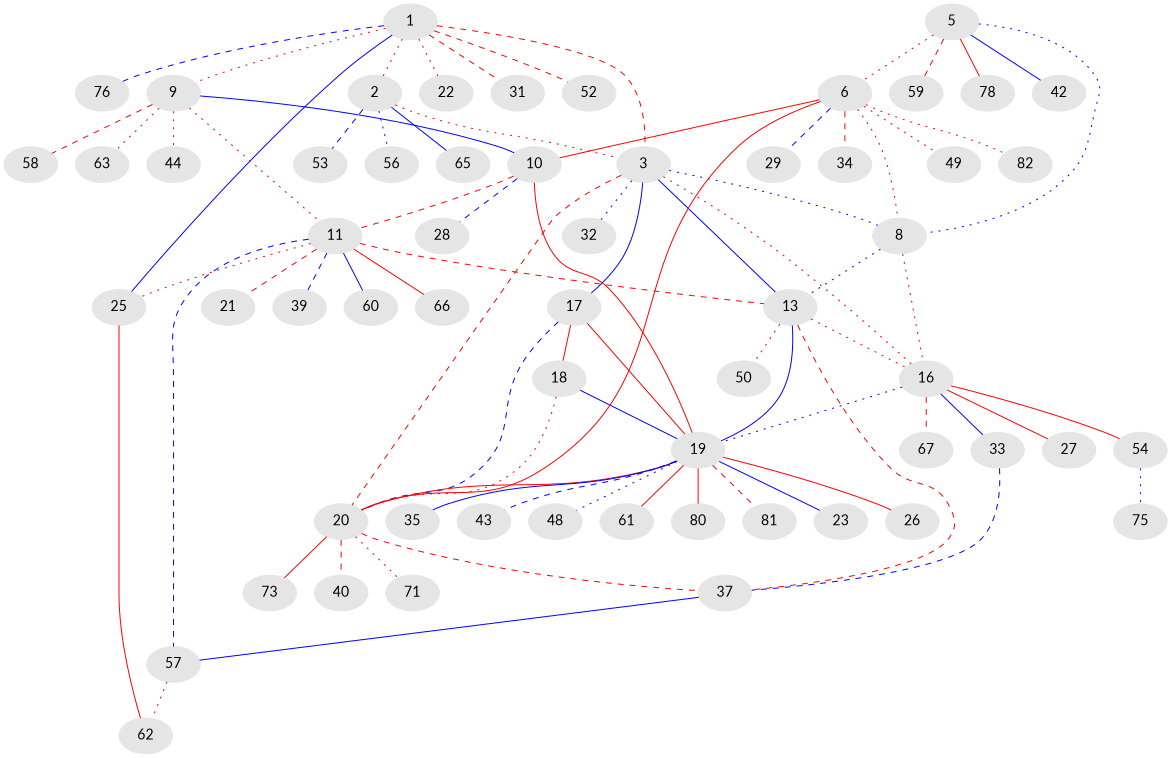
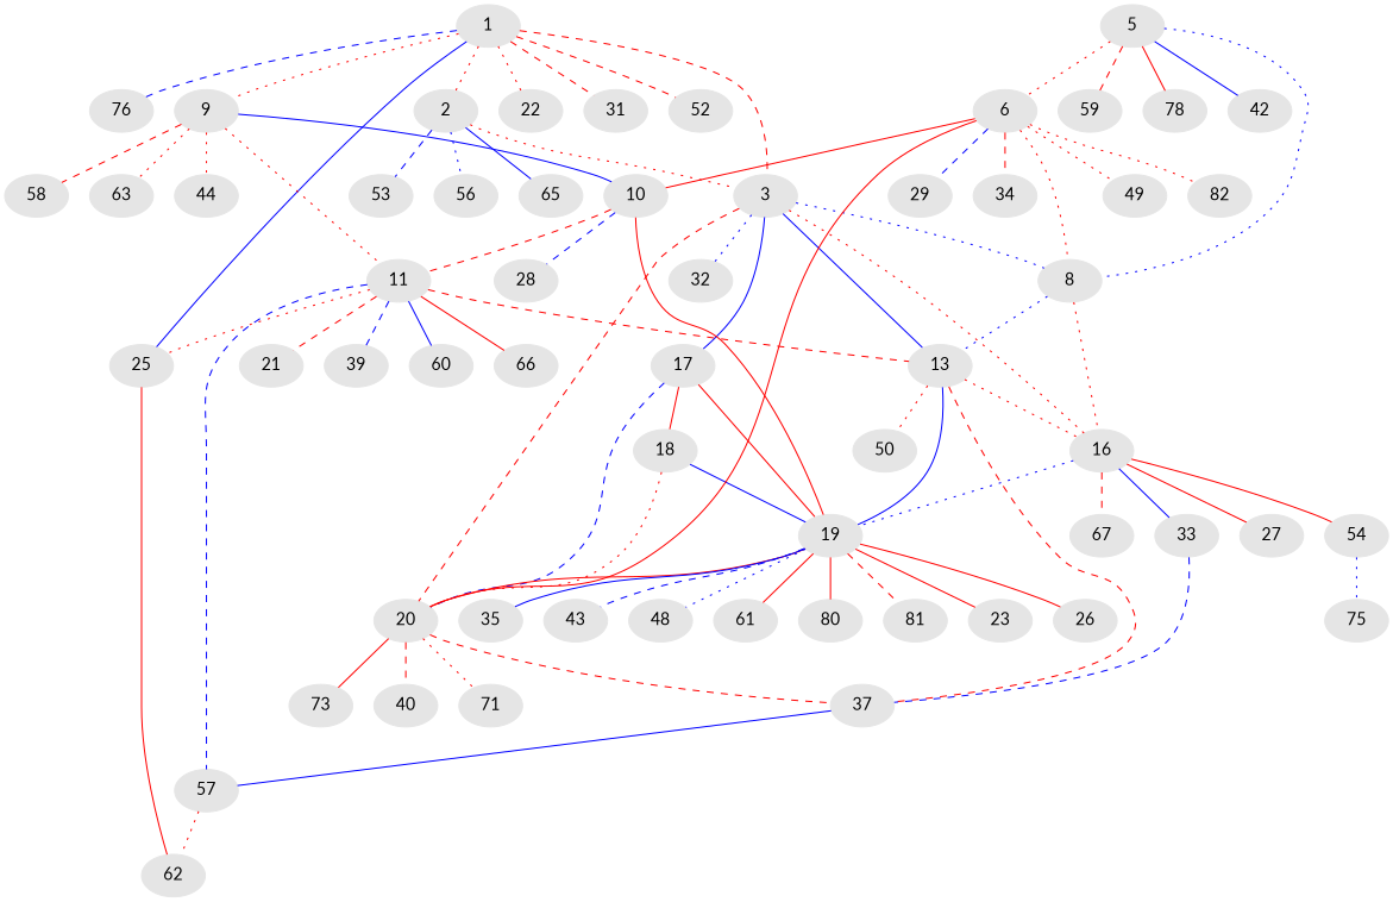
  graph {
    fontname=Lato
    node [color=gray90 fontname=Lato style=filled]
    edge [color=red fontname=Lato style=solid]
    1 [super="+4"]
    2 [super="+68"]
    3 [super="+15"]
    9 [super="+55"]
    22 [super="+30"]
    25 [super="+77"]
    31
    52
    76
    53
    56
    65
    8 [super="+14"]
    13 [super="+72"]
    16 [super="+51"]
    17 [super="+64"]
    20 [super="+45"]
    32 [super="+36"]
    10 [super="+12"]
    11 [super="+69"]
    n21 [label=44]
    58
    63
    62 [super="+74"]
    19 [super="+24"]
    37 [super="+44"]
    50 [super="+79"]
    27
    33 [super="+47"]
    54
    67
    18
    40
    71
    73
    5 [super="+38"]
    6 [super="+7"]
    42
    59
    78
    29
    34
    49
    82
    28
    21 [super="+46"]
    39
    57
    60
    66
    23
    26
    35
    43
    48 [super="+70"]
    61
    80
    81
    75
    1 -- 2 [style=dotted weight=2]
    1 -- 3 [style=dashed weight=2]
    1 -- 9 [style=dotted]
    1 -- 22 [style=dotted]
    1 -- 25 [color=blue]
    1 -- 31 [style=dashed]
    1 -- 52 [style=dashed]
    1 -- 76 [color=blue style=dashed]
    2 -- 3 [style=dotted]
    2 -- 53 [color=blue style=dashed]
    2 -- 56 [color=blue style=dotted]
    2 -- 65 [color=blue]
    3 -- 8 [color=blue style=dotted weight=2]
    3 -- 13 [color=blue]
    3 -- 16 [style=dotted]
    3 -- 17 [color=blue]
    3 -- 20 [style=dashed]
    3 -- 32 [color=blue style=dotted]
    9 -- 10 [color=blue weight=2]
    9 -- 11 [style=dotted]
    9 -- n21 [style=dotted]
    9 -- 58 [style=dashed]
    9 -- 63 [style=dotted]
    25 -- 62
    8 -- 13 [color=blue style=dotted]
    8 -- 16 [style=dotted]
    13 -- 16 [style=dotted]
    13 -- 19 [color=blue]
    13 -- 37 [style=dashed]
    13 -- 50 [style=dotted]
    16 -- 19 [color=blue style=dotted]
    16 -- 27
    16 -- 33 [color=blue]
    16 -- 54
    16 -- 67 [style=dashed]
    17 -- 20 [color=blue style=dashed]
    17 -- 19
    17 -- 18
    20 -- 37 [style=dashed]
    20 -- 40 [style=dashed]
    20 -- 71 [style=dotted]
    20 -- 73
    10 -- 11 [style=dashed weight=2]
    10 -- 19
    10 -- 28 [color=blue style=dashed]
    11 -- 25 [style=dotted]
    11 -- 13 [style=dashed]
    11 -- 21 [style=dashed]
    11 -- 39 [color=blue style=dashed]
    11 -- 57 [color=blue style=dashed]
    11 -- 60 [color=blue]
    11 -- 66
    19 -- 20
-   19 -- 23 [color=blue]
+   19 -- 23
    19 -- 26
    19 -- 35 [color=blue]
    19 -- 43 [color=blue style=dashed]
    19 -- 48 [color=blue style=dotted]
    19 -- 61
    19 -- 80
    19 -- 81 [style=dashed]
    37 -- 57 [color=blue]
    33 -- 37 [color=blue style=dashed]
    54 -- 75 [color=blue style=dotted]
    18 -- 20 [style=dotted]
    18 -- 19 [color=blue]
    5 -- 8 [color=blue style=dotted]
    5 -- 6 [style=dotted weight=2]
    5 -- 42 [color=blue]
    5 -- 59 [style=dashed]
    5 -- 78
    6 -- 8 [style=dotted weight=2]
    6 -- 20
    6 -- 10
    6 -- 29 [color=blue style=dashed]
    6 -- 34 [style=dashed]
    6 -- 49 [style=dotted]
    6 -- 82 [style=dotted]
    57 -- 62 [style=dotted]
  }
